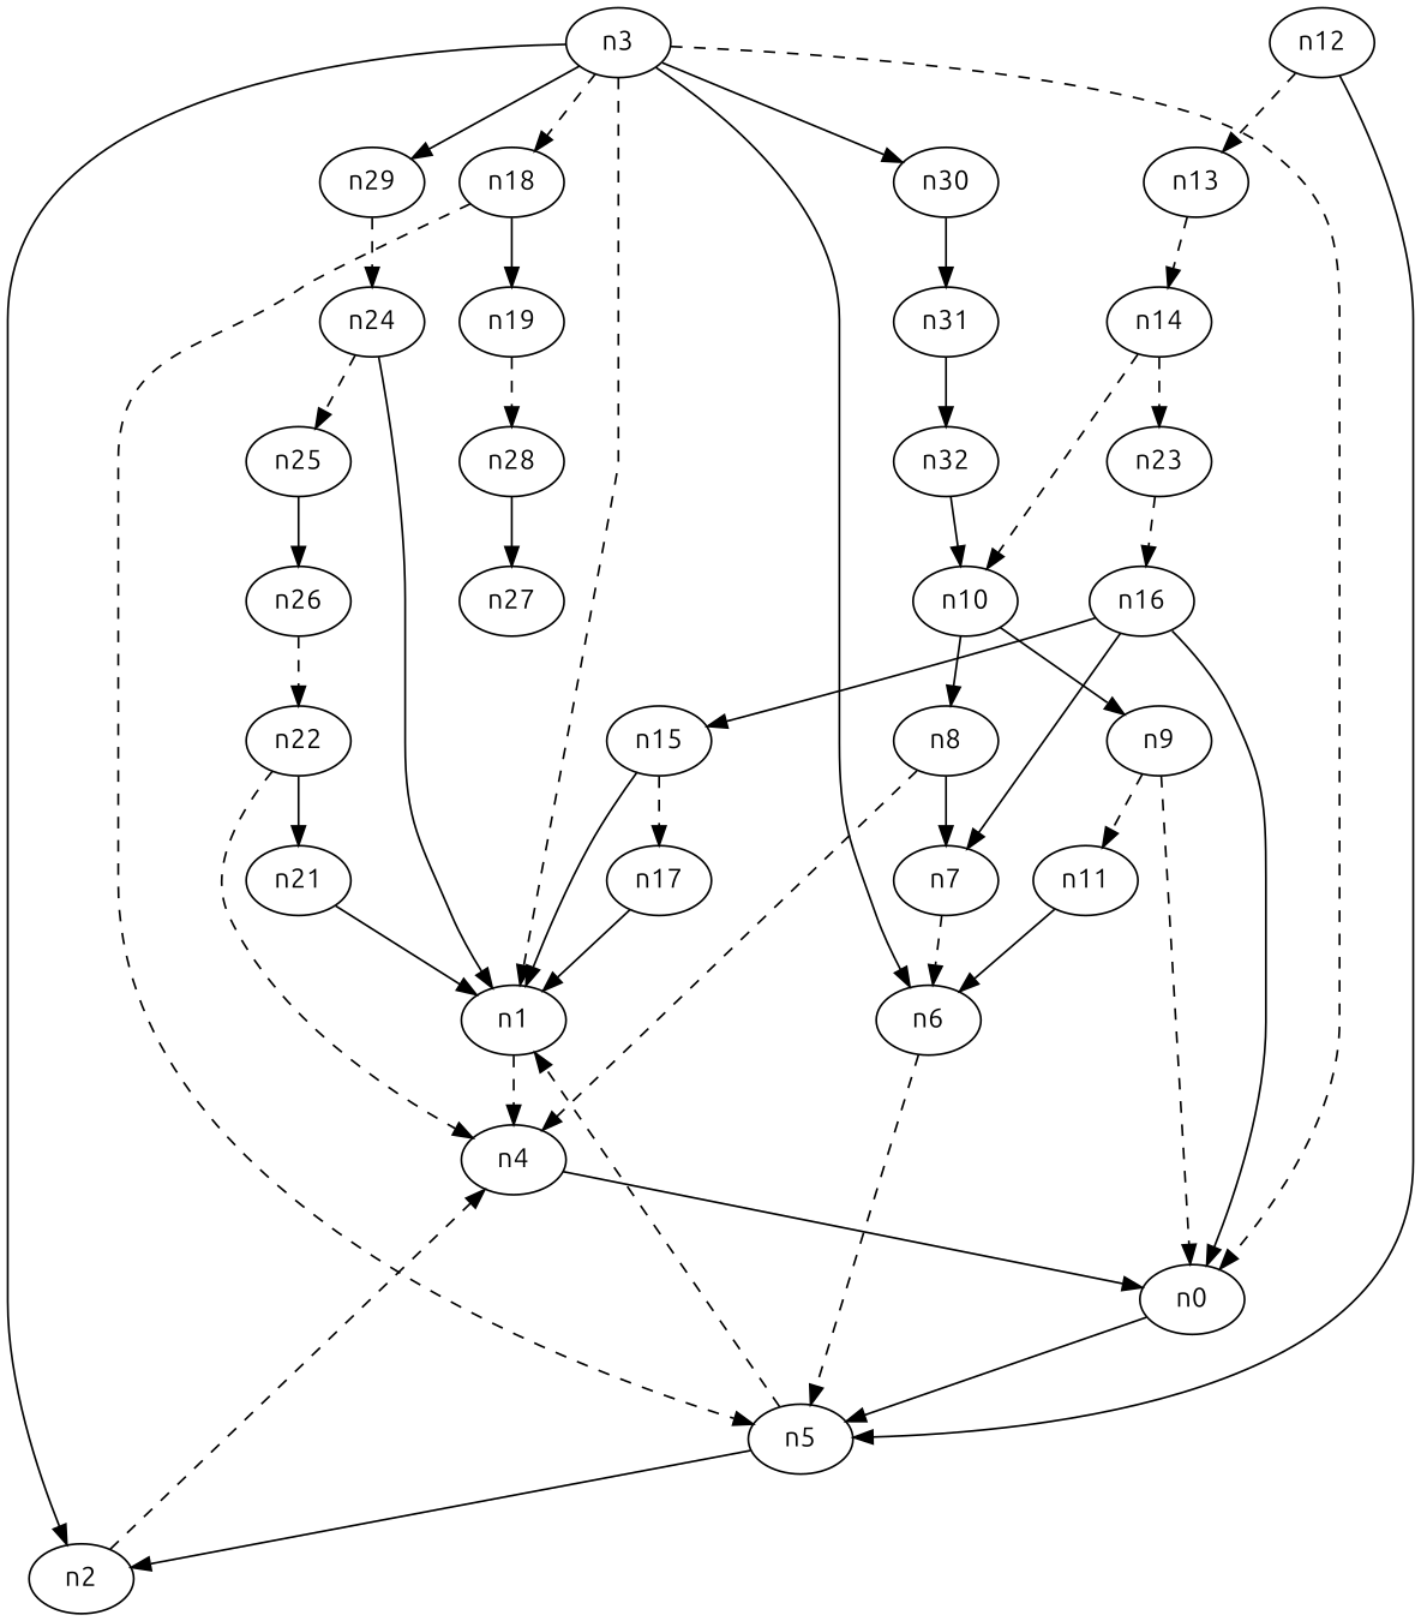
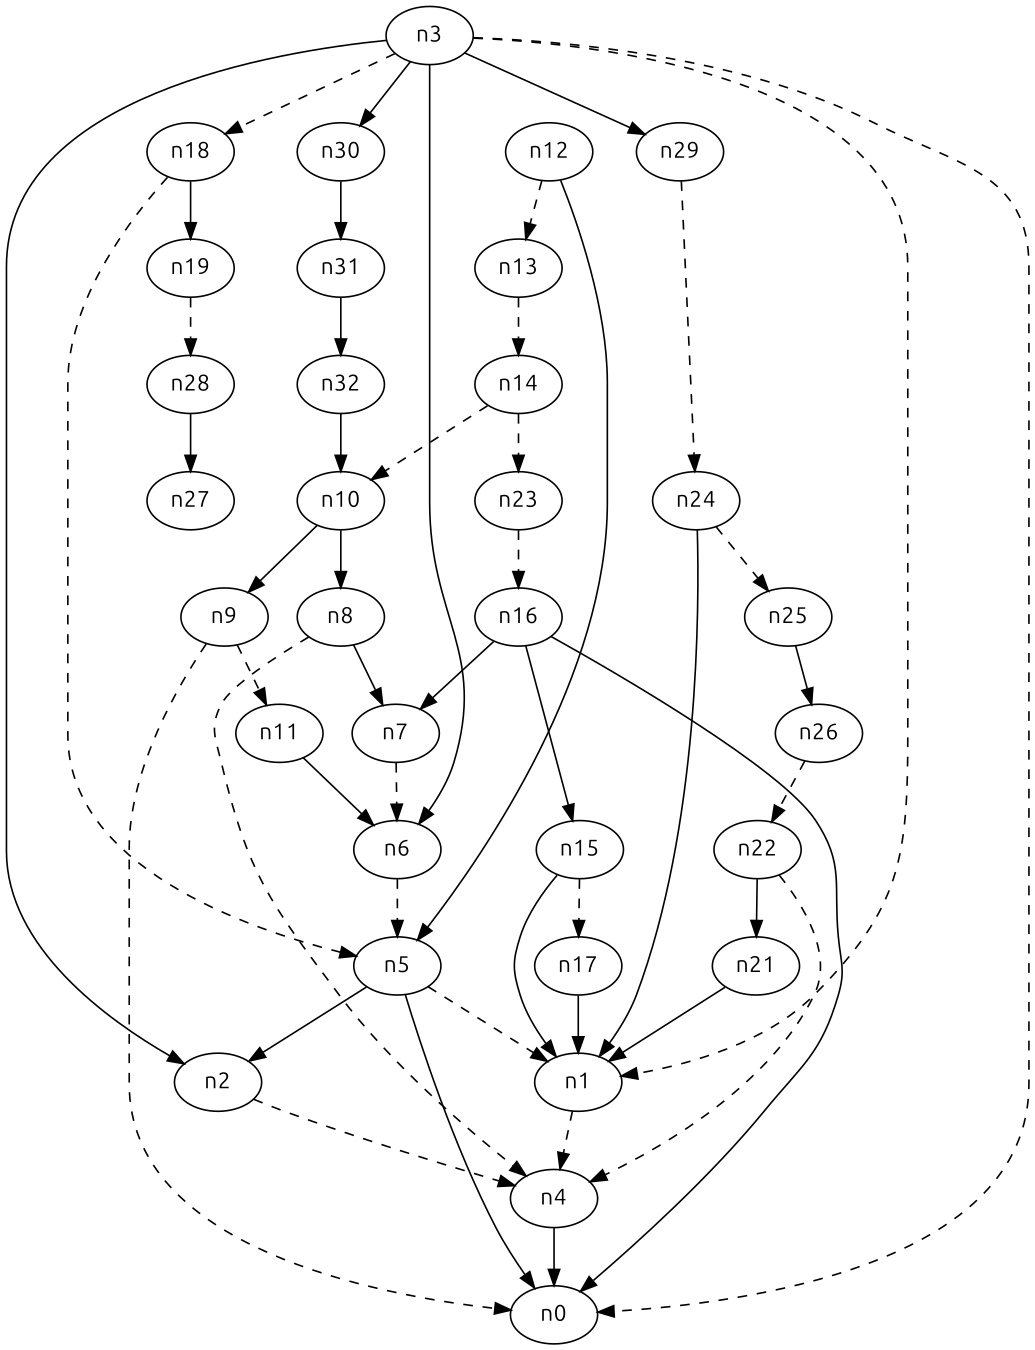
  digraph {
    fontname=Ubuntu
    node [fontname=Ubuntu]
    edge [fontname=Ubuntu style=solid]
    n1
    n4
    n0
    n2
    n3
    n6
    n18
    n29
    n30
    n5
    n19
    n24
    n31
    n28
    n25
    n32
    n7
    n8
    n9
    n11
    n10
    n12
    n13
    n14
    n23
    n16
    n15
    n17
    n27
    n21
    n22
    n26
    n1 -> n4 [style=dashed]
    n4 -> n0
    n2 -> n4 [style=dashed]
    n3 -> n1 [style=dashed]
    n3 -> n0 [style=dashed]
    n3 -> n2
    n3 -> n6
    n3 -> n18 [style=dashed]
    n3 -> n29
    n3 -> n30
    n6 -> n5 [style=dashed]
    n18 -> n5 [style=dashed]
    n18 -> n19
    n29 -> n24 [style=dashed]
    n30 -> n31
    n5 -> n1 [style=dashed]
-   n0 -> n5
+   n5 -> n0
    n5 -> n2
    n19 -> n28 [style=dashed]
    n24 -> n1
    n24 -> n25 [style=dashed]
    n31 -> n32
    n28 -> n27
    n25 -> n26
    n32 -> n10
    n7 -> n6 [style=dashed]
    n8 -> n4 [style=dashed]
    n8 -> n7
    n9 -> n0 [style=dashed]
    n9 -> n11 [style=dashed]
    n11 -> n6
    n10 -> n8
    n10 -> n9
    n12 -> n5
    n12 -> n13 [style=dashed]
    n13 -> n14 [style=dashed]
    n14 -> n10 [style=dashed]
    n14 -> n23 [style=dashed]
    n23 -> n16 [style=dashed]
    n16 -> n0
    n16 -> n7
    n16 -> n15
    n15 -> n1
    n15 -> n17 [style=dashed]
    n17 -> n1
    n21 -> n1
    n22 -> n4 [style=dashed]
    n22 -> n21
    n26 -> n22 [style=dashed]
  }
